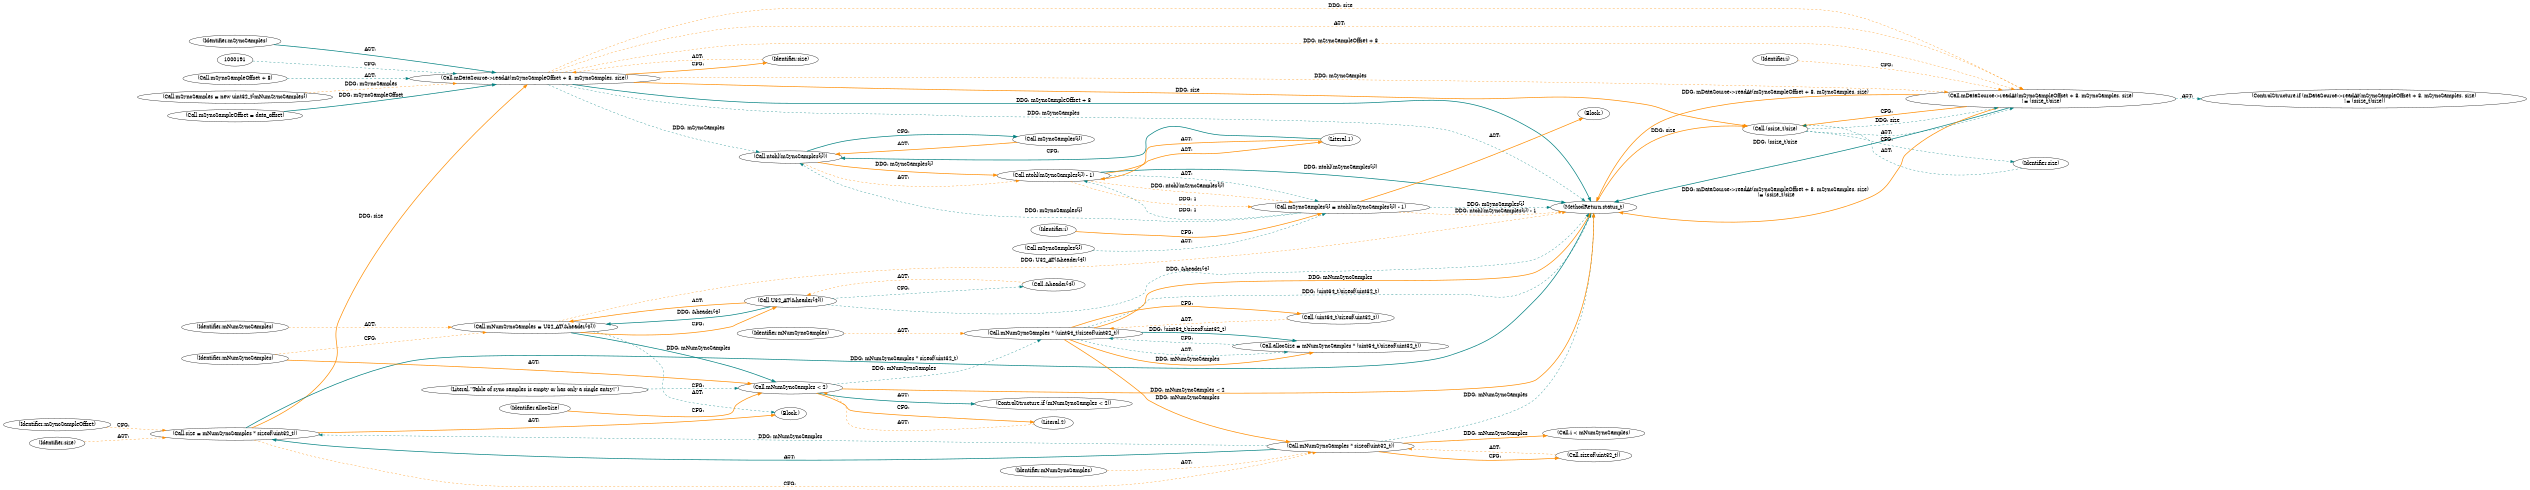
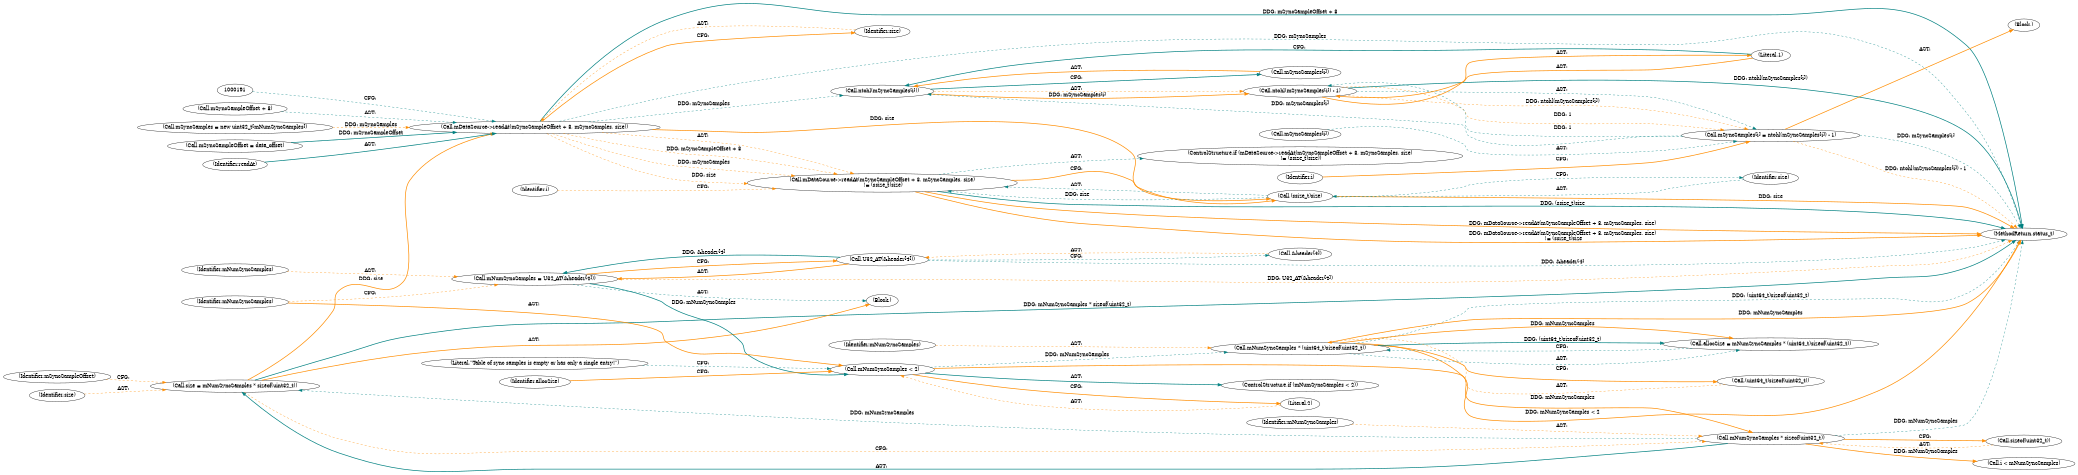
  digraph {
    rankdir=LR
    edge [color=darkorange style=dashed]
    n1 [label="(Call,size = mNumSyncSamples * sizeof(uint32_t))"]
    n2 [label="(Call,mNumSyncSamples * sizeof(uint32_t))"]
    n3 [label="(Call,mDataSource->readAt(mSyncSampleOffset + 8, mSyncSamples, size))"]
    n4 [label="(MethodReturn,status_t)"]
    n5 [label="(Block,)"]
    n6 [label="(Call,i < mNumSyncSamples)"]
    n7 [label="(Call,sizeof(uint32_t))"]
    n8 [label="(Call,mDataSource->readAt(mSyncSampleOffset + 8, mSyncSamples, size)\n != (ssize_t)size)"]
    n9 [label="(Call,(ssize_t)size)"]
    n10 [label="(Call,ntohl(mSyncSamples[i]))"]
    n11 [label="(Identifier,size)"]
    n12 [label="(Call,mNumSyncSamples * (uint64_t)sizeof(uint32_t))"]
    n13 [label="(Call,(uint64_t)sizeof(uint32_t))"]
    n14 [label="(Call,allocSize = mNumSyncSamples * (uint64_t)sizeof(uint32_t))"]
    n15 [label="(Call,mNumSyncSamples < 2)"]
    n16 [label="(ControlStructure,if (mNumSyncSamples < 2))"]
    n17 [label="(Literal,2)"]
    n18 [label="(Call,mNumSyncSamples = U32_AT(&header[4]))"]
    n19 [label="(Call,U32_AT(&header[4]))"]
    n20 [label="(Call,&header[4])"]
    n21 [label="(ControlStructure,if (mDataSource->readAt(mSyncSampleOffset + 8, mSyncSamples, size)\n != (ssize_t)size))"]
    n22 [label="(Identifier,size)"]
    n23 [label="(Call,ntohl(mSyncSamples[i]) - 1)"]
    n24 [label="(Call,mSyncSamples[i])"]
    n25 [label="(Call,mSyncSamples[i] = ntohl(mSyncSamples[i]) - 1)"]
    n26 [label="(Literal,1)"]
    n27 [label="(Block,)"]
    n28 [label="(Identifier,i)"]
    n29 [label="(Literal,\"Table of sync samples is empty or has only a single entry!\")"]
    n30 [label="(Identifier,mNumSyncSamples)"]
    n31 [label="(Call,mSyncSampleOffset + 8)"]
    n32 [label="(Call,mSyncSamples[i])"]
    n33 [label="(Identifier,mNumSyncSamples)"]
    n34 [label="(Call,mSyncSamples = new uint32_t[mNumSyncSamples])"]
    n35 [label="(Identifier,mNumSyncSamples)"]
    n36 [label="(Identifier,mSyncSampleOffset)"]
    n37 [label="(Identifier,size)"]
    n38 [label="(Identifier,mNumSyncSamples)"]
    n39 [label="(Call,mSyncSampleOffset = data_offset)"]
    n40 [label="(Identifier,i)"]
    n41 [label="(Identifier,allocSize)"]
-   n42 [label="(Identifier,mSyncSamples)"]
+   n42 [label="(Identifier,readAt)"]
    1000191
    n1 -> n2 [label="CFG: "]
    n1 -> n3 [label="DDG: size" style=bold]
    n1 -> n4 [color=teal label="DDG: mNumSyncSamples * sizeof(uint32_t)" style=bold]
    n1 -> n5 [label="AST: " style=bold]
    n2 -> n1 [color=teal label="AST: " style=bold]
    n2 -> n1 [color=teal label="DDG: mNumSyncSamples"]
    n2 -> n4 [color=teal label="DDG: mNumSyncSamples"]
    n2 -> n6 [label="DDG: mNumSyncSamples" style=bold]
    n2 -> n7 [label="CFG: " style=bold]
    n3 -> n4 [color=teal label="DDG: mSyncSampleOffset + 8" style=bold]
    n3 -> n4 [color=teal label="DDG: mSyncSamples"]
    n3 -> n8 [label="AST: "]
    n3 -> n8 [label="DDG: mSyncSampleOffset + 8"]
    n3 -> n8 [label="DDG: mSyncSamples"]
    n3 -> n8 [label="DDG: size"]
    n3 -> n9 [label="DDG: size" style=bold]
    n3 -> n10 [color=teal label="DDG: mSyncSamples"]
    n3 -> n11 [label="CFG: " style=bold]
    n7 -> n2 [label="AST: "]
    n8 -> n4 [color=teal label="DDG: (ssize_t)size" style=bold]
    n8 -> n4 [label="DDG: mDataSource->readAt(mSyncSampleOffset + 8, mSyncSamples, size)" style=bold]
    n8 -> n4 [label="DDG: mDataSource->readAt(mSyncSampleOffset + 8, mSyncSamples, size)\n != (ssize_t)size" style=bold]
    n8 -> n9 [label="CFG: " style=bold]
    n8 -> n21 [color=teal label="AST: "]
-   n4 -> n9 [label="DDG: size" style=bold]
+   n9 -> n4 [label="DDG: size" style=bold]
    n9 -> n8 [color=teal label="AST: "]
    n9 -> n8 [color=teal label="DDG: size"]
    n9 -> n22 [color=teal label="CFG: "]
    n10 -> n23 [label="AST: "]
    n10 -> n23 [label="DDG: mSyncSamples[i]" style=bold]
    n10 -> n24 [color=teal label="CFG: " style=bold]
    n11 -> n3 [label="AST: "]
    n12 -> n2 [label="DDG: mNumSyncSamples" style=bold]
    n12 -> n4 [color=teal label="DDG: (uint64_t)sizeof(uint32_t)"]
    n12 -> n4 [label="DDG: mNumSyncSamples" style=bold]
    n12 -> n13 [label="CFG: " style=bold]
    n12 -> n14 [color=teal label="AST: "]
    n12 -> n14 [label="DDG: mNumSyncSamples" style=bold]
    n12 -> n14 [color=teal label="DDG: (uint64_t)sizeof(uint32_t)" style=bold]
    n13 -> n12 [label="AST: "]
    n14 -> n12 [color=teal label="CFG: "]
    n15 -> n4 [label="DDG: mNumSyncSamples < 2" style=bold]
    n15 -> n12 [color=teal label="DDG: mNumSyncSamples"]
    n15 -> n16 [color=teal label="AST: " style=bold]
    n15 -> n17 [label="CFG: " style=bold]
    n17 -> n15 [label="AST: "]
    n18 -> n4 [label="DDG: U32_AT(&header[4])"]
    n18 -> n5 [color=teal label="AST: "]
    n18 -> n15 [color=teal label="DDG: mNumSyncSamples" style=bold]
    n18 -> n19 [label="CFG: " style=bold]
    n19 -> n4 [color=teal label="DDG: &header[4]"]
    n19 -> n18 [label="AST: " style=bold]
    n19 -> n18 [color=teal label="DDG: &header[4]" style=bold]
    n19 -> n20 [color=teal label="CFG: "]
    n20 -> n19 [label="AST: "]
    n22 -> n9 [color=teal label="AST: "]
    n23 -> n4 [color=teal label="DDG: ntohl(mSyncSamples[i])" style=bold]
    n23 -> n25 [color=teal label="AST: "]
    n23 -> n25 [label="DDG: ntohl(mSyncSamples[i])"]
    n23 -> n25 [label="DDG: 1"]
    n23 -> n26 [label="AST: " style=bold]
    n24 -> n10 [label="AST: " style=bold]
    n25 -> n4 [color=teal label="DDG: mSyncSamples[i]"]
    n25 -> n4 [label="DDG: ntohl(mSyncSamples[i]) - 1"]
    n25 -> n10 [color=teal label="DDG: mSyncSamples[i]"]
    n25 -> n23 [color=teal label="DDG: 1"]
    n25 -> n27 [label="AST: " style=bold]
    n26 -> n10 [color=teal label="CFG: " style=bold]
    n26 -> n23 [label="AST: " style=bold]
    n28 -> n25 [label="CFG: " style=bold]
    n29 -> n15 [color=teal label="CFG: "]
    n30 -> n18 [label="AST: "]
    n31 -> n3 [color=teal label="AST: "]
    n32 -> n25 [color=teal label="AST: "]
    n33 -> n2 [label="AST: "]
    n34 -> n3 [label="DDG: mSyncSamples"]
    n35 -> n12 [label="AST: "]
    n36 -> n1 [label="CFG: "]
    n37 -> n1 [label="AST: "]
    n38 -> n15 [label="AST: " style=bold]
    n38 -> n18 [label="CFG: "]
    n39 -> n3 [color=teal label="DDG: mSyncSampleOffset" style=bold]
    n40 -> n8 [label="CFG: "]
    n41 -> n15 [label="CFG: " style=bold]
    n42 -> n3 [color=teal label="AST: " style=bold]
    1000191 -> n3 [color=teal label="CFG: "]
  }
